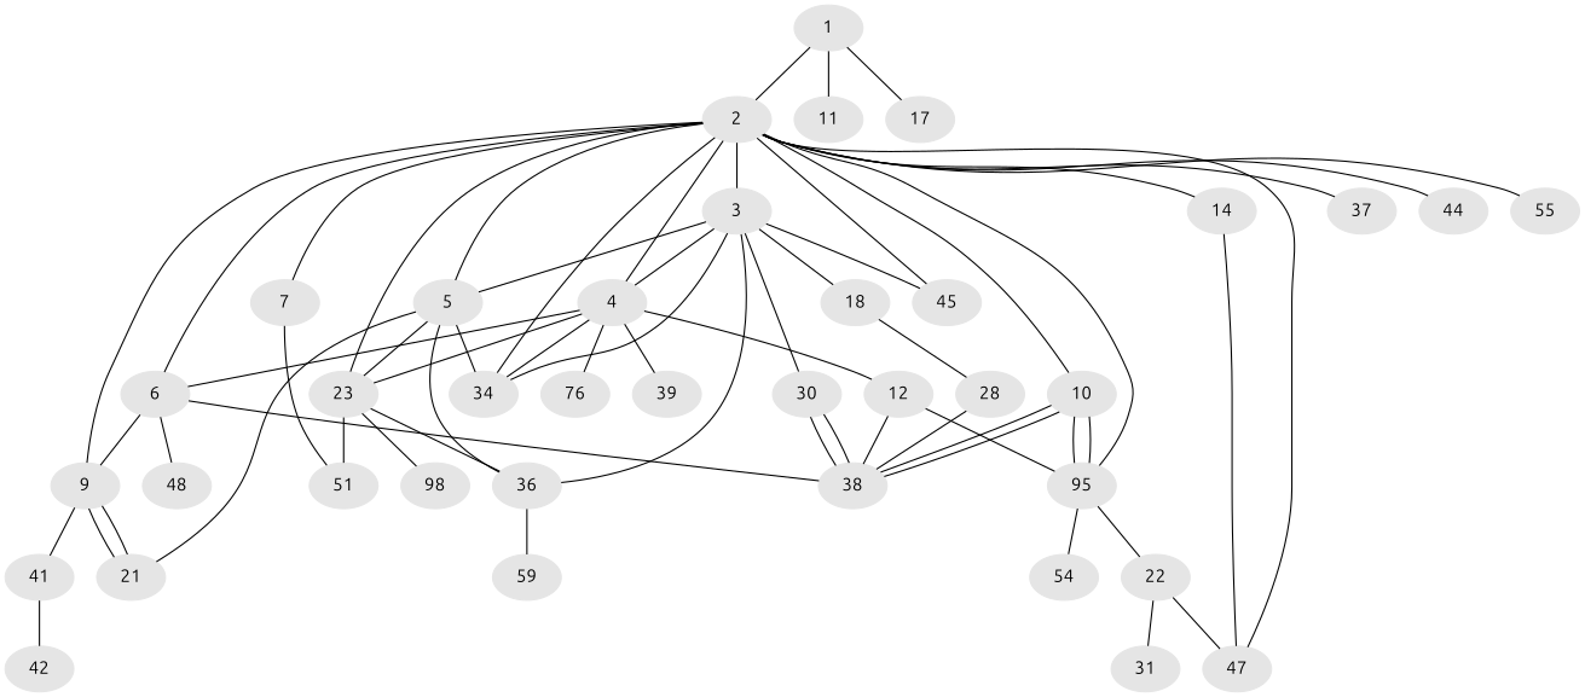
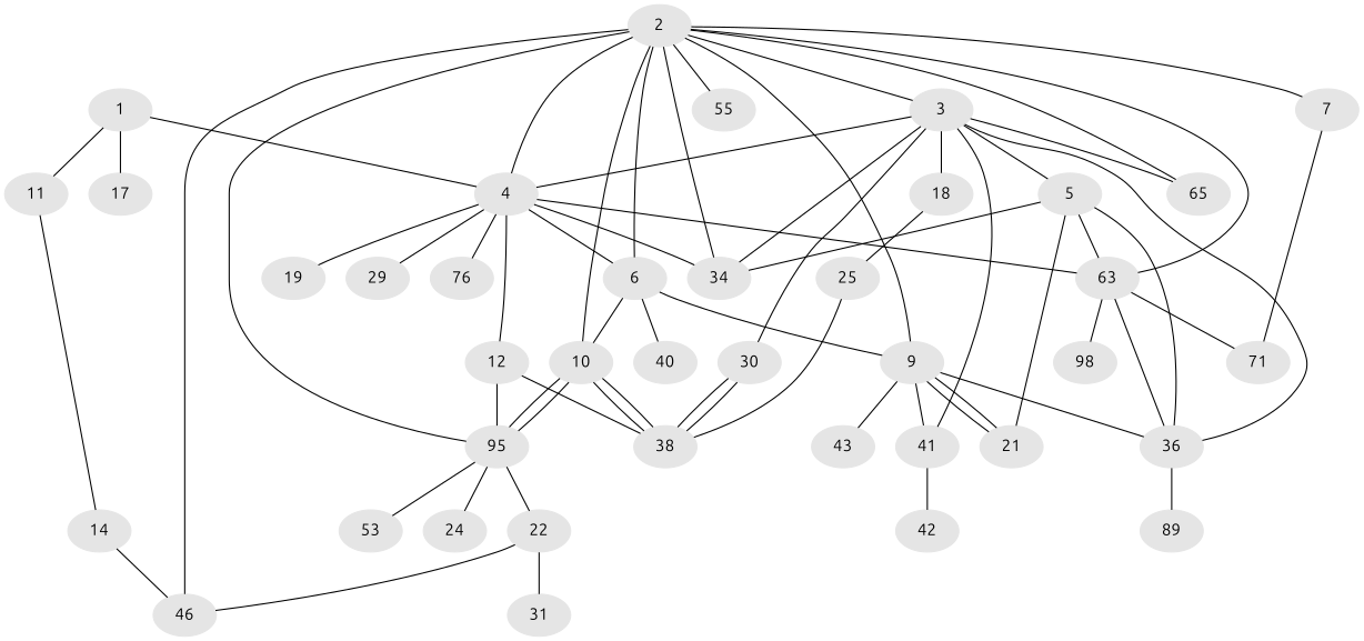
  graph {
    fontname=Ubuntu
    node [color=gray90 fontname=Ubuntu style=filled]
    edge [fontname=Ubuntu]
    1 [super="+49"]
    2 [super="+27"]
    11 [super="+26"]
    17
    3 [super="+8"]
    4 [super="+33"]
    5
    6 [super="+46"]
    7
    9 [super="+13"]
    10 [super="+57"]
    14
    n13 [label=95 super="+48"]
-   23 [super="+32"]
+   23 [super="+32" label=63]
    34 [super="+39"]
-   37
-   44
-   45
-   47
+   45 [label=65]
+   47 [label=46]
    55
    18
    30
    36 [super="+50"]
    41 [super="+58"]
    12 [super="+20"]
    n26 [label=76]
-   19 [label=39]
+   19
+   29
    21
-   40 [label=48]
-   51 [super="+56"]
+   40
+   51 [super="+56" label=71]
+   43
    38 [super="+52"]
    22 [super="+35"]
-   54
+   24
+   54 [label=53]
    n37 [label=98]
-   25 [super="+53" label=28]
-   59
+   25 [super="+53"]
+   59 [label=89]
    42
    31
-   1 -- 2
+   1 -- 4
    1 -- 11
    1 -- 17
    2 -- 3
    2 -- 4
-   2 -- 5
    2 -- 6 [weight=2]
    2 -- 7
    2 -- 9 [weight=2]
    2 -- 10
-   2 -- 14
+   11 -- 14
    2 -- n13 [weight=2]
    2 -- 23
    2 -- 34
-   2 -- 37
-   2 -- 44
    2 -- 45
    2 -- 47
    2 -- 55
    3 -- 4
    3 -- 5
    3 -- 34
    3 -- 45
    3 -- 18
    3 -- 30
    3 -- 36
+   3 -- 41
    4 -- 6
    4 -- 23
    4 -- 34
    4 -- 12
    4 -- n26
    4 -- 19
+   4 -- 29
    5 -- 23
    5 -- 34
    5 -- 36
    5 -- 21
    6 -- 9
-   6 -- 38 [weight=2]
+   6 -- 10 [weight=2]
    6 -- 40
    7 -- 51
+   9 -- 36
    9 -- 41
    9 -- 21
    9 -- 21
+   9 -- 43
    10 -- n13
    10 -- n13
    10 -- 38
    10 -- 38
    14 -- 47
    n13 -- 22
+   n13 -- 24
    n13 -- 54
    23 -- 36
    23 -- 51
    23 -- n37
    18 -- 25
    30 -- 38
    30 -- 38
    36 -- 59
    41 -- 42
    12 -- n13 [weight=2]
    12 -- 38
    22 -- 47
    22 -- 31
    25 -- 38
  }
